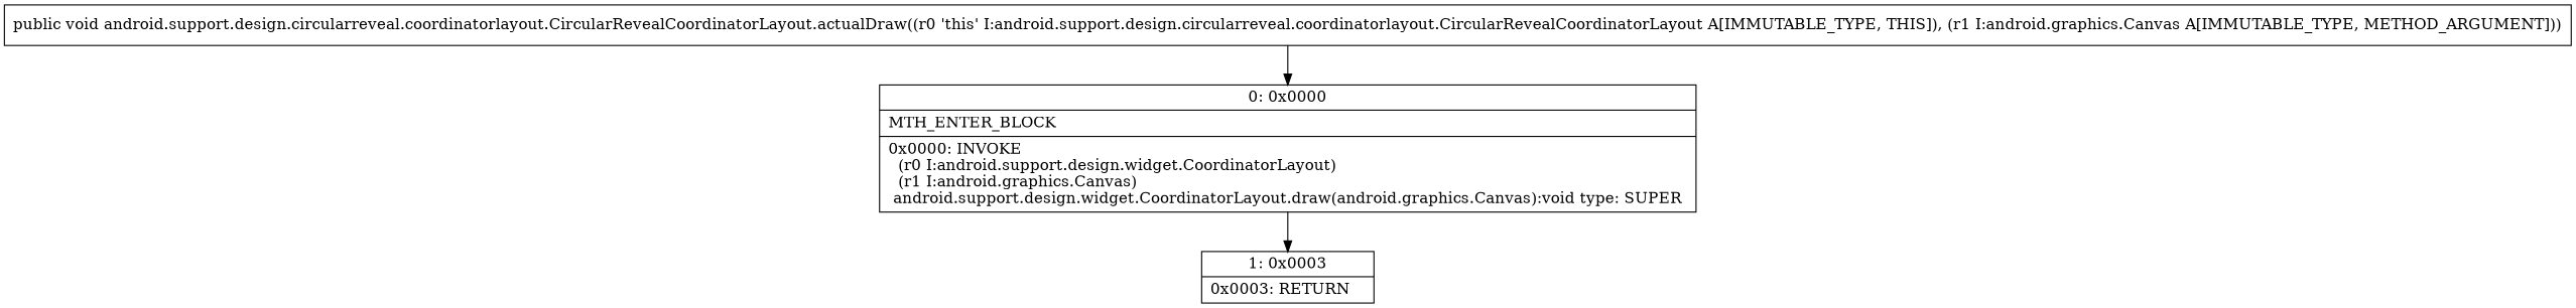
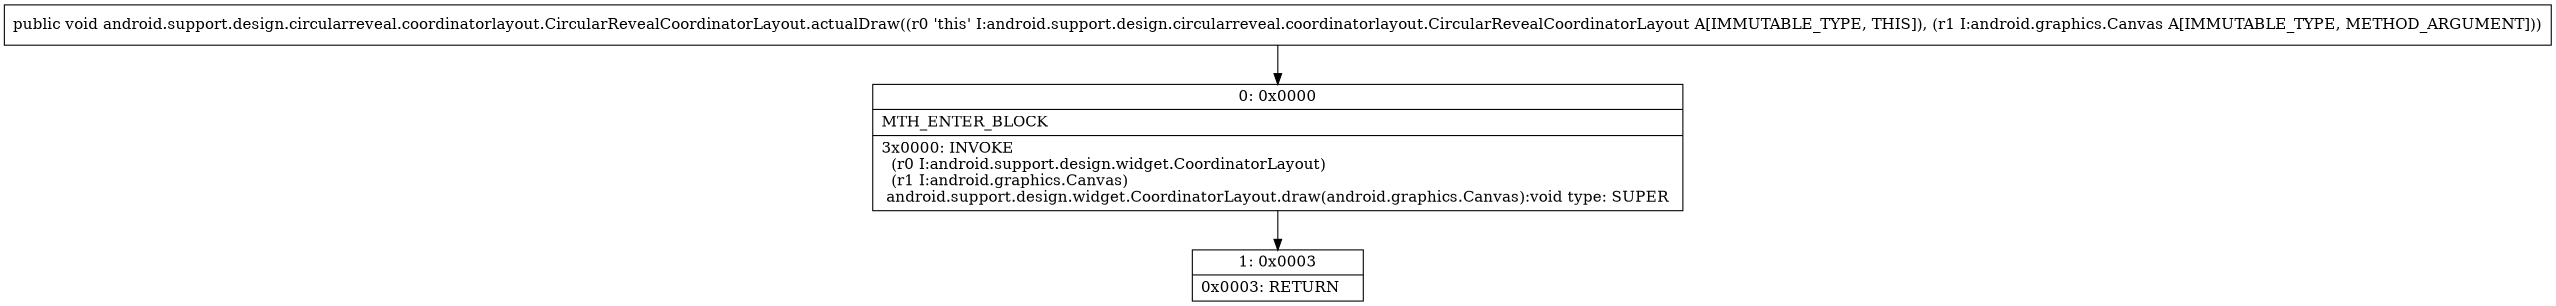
  digraph {
    node [shape=record]
-   n1 [label="{0\:\ 0x0000|MTH_ENTER_BLOCK\l|0x0000: INVOKE  \l  (r0 I:android.support.design.widget.CoordinatorLayout)\l  (r1 I:android.graphics.Canvas)\l android.support.design.widget.CoordinatorLayout.draw(android.graphics.Canvas):void type: SUPER \l}"]
+   n1 [label="{0\:\ 0x0000|MTH_ENTER_BLOCK\l|3x0000: INVOKE  \l  (r0 I:android.support.design.widget.CoordinatorLayout)\l  (r1 I:android.graphics.Canvas)\l android.support.design.widget.CoordinatorLayout.draw(android.graphics.Canvas):void type: SUPER \l}"]
    n2 [label="{1\:\ 0x0003|0x0003: RETURN   \l}"]
    n3 [label="{public void android.support.design.circularreveal.coordinatorlayout.CircularRevealCoordinatorLayout.actualDraw((r0 'this' I:android.support.design.circularreveal.coordinatorlayout.CircularRevealCoordinatorLayout A[IMMUTABLE_TYPE, THIS]), (r1 I:android.graphics.Canvas A[IMMUTABLE_TYPE, METHOD_ARGUMENT])) }"]
    n1 -> n2
    n3 -> n1
  }
